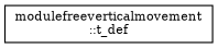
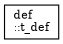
  digraph {
    rankdir=TB
    fontname="DejaVu Serif"
-   n1 [color=black fillcolor=white fontname="DejaVu Serif" fontsize=10 height=0.2 label="modulefreeverticalmovement\l::t_def" shape=record style=filled width=0.4]
+   n1 [color=black fillcolor=white fontname="DejaVu Serif" fontsize=10 height=0.2 label="def\l::t_def" shape=record style=filled width=0.4]
  }
